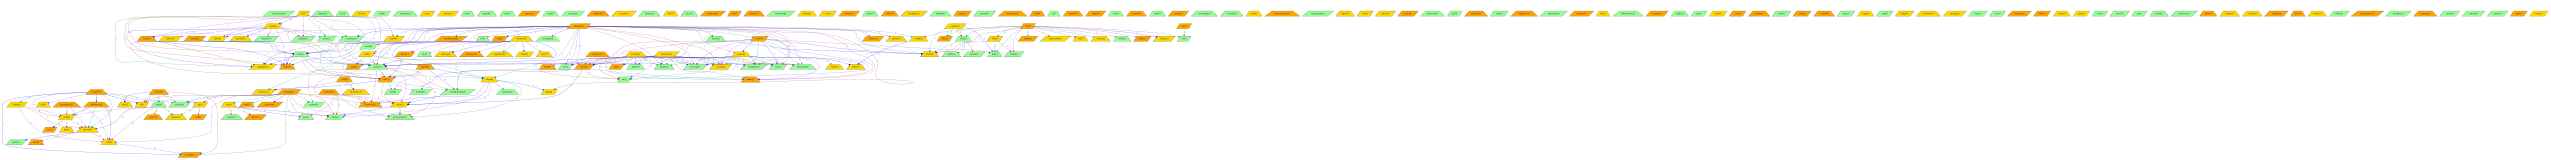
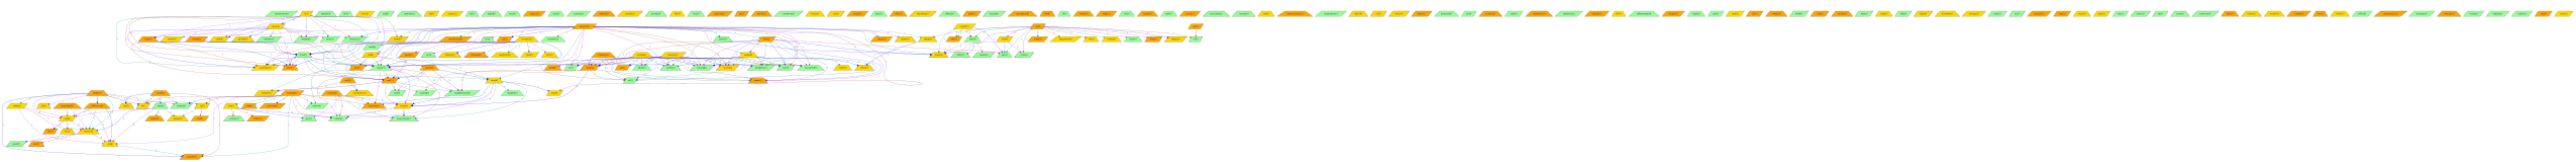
  digraph {
    fontname=Ubuntu
    node [color=darkgreen fillcolor=palegreen fontname=Ubuntu shape=parallelogram style=filled]
    edge [arrowhead=diamond color=brown fontname=Ubuntu]
    n1 [label="complainant(1)"]
    n2 [color=black fillcolor=orange label="population(2)" shape=trapezium]
    n3 [fillcolor=gold label="mvp(4)"]
    n4 [color=black fillcolor=gold label="netcom(5)" shape=trapezium]
    n5 [fillcolor=gold label="com(8)" shape=trapezium]
    n6 [color=black fillcolor=gold label="hsv(1)" shape=trapezium]
    n7 [color=black fillcolor=orange label="lsil(1)"]
    n8 [color=black label="guest(1)"]
    n9 [color=black fillcolor=orange label="vela(1)" shape=trapezium]
    n10 [color=black fillcolor=orange label="transfer(1)"]
    n11 [color=black label="asphalt(1)" shape=trapezium]
    n12 [label="isn(1)" shape=trapezium]
    n13 [fillcolor=gold label="force(1)"]
    n14 [label="yard(1)"]
    n15 [color=black label="someone(1)" shape=trapezium]
    n16 [color=black fillcolor=gold label="ass(1)"]
    n17 [fillcolor=gold label="person(1)"]
    n18 [fillcolor=gold label="caught(1)"]
    n19 [label="hole(2)" shape=trapezium]
    n20 [fillcolor=orange label="left(1)"]
    n21 [color=black fillcolor=gold label="street(2)" shape=trapezium]
    n22 [label="pot(1)" shape=trapezium]
    n23 [color=black label="traffic(1)" shape=trapezium]
    n24 [color=black label="hazard(1)"]
    n25 [color=black label="jm(1)" shape=trapezium]
    n26 [color=black fillcolor=gold label="moment(2)" shape=trapezium]
    n27 [color=black fillcolor=orange label="heard(1)"]
    n28 [color=black label="ran(1)" shape=trapezium]
    n29 [color=black label="drive(1)" shape=trapezium]
    n30 [color=black fillcolor=gold label="nothing(1)" shape=trapezium]
    n31 [label="house(11)" shape=trapezium]
    n32 [fillcolor=orange label="god(1)"]
    n33 [color=black fillcolor=orange label="shotguns(1)" shape=trapezium]
    n34 [fillcolor=gold label="everything(1)" shape=trapezium]
    n35 [color=black fillcolor=orange label="well(1)"]
    n36 [fillcolor=gold label="fired(1)"]
    n37 [fillcolor=gold label="shot(1)" shape=trapezium]
    n38 [fillcolor=gold label="subsidiary(1)"]
    n39 [fillcolor=orange label="idea(1)" shape=trapezium]
    n40 [label="author(1)"]
    n41 [fillcolor=orange label="economy(1)" shape=trapezium]
    n42 [color=black fillcolor=gold label="move(2)"]
    n43 [color=black label="government(1)" shape=trapezium]
    n44 [label="crime(2)"]
    n45 [label="neighborhood(3)"]
    n46 [color=black label="kind(1)"]
    n47 [label="figured(1)"]
    n48 [color=black fillcolor=gold label="interest(1)"]
    n49 [color=black label="stayed(1)" shape=trapezium]
    n50 [label="race(1)" shape=trapezium]
    n51 [fillcolor=orange label="meyers(2)"]
    n52 [label="card(1)" shape=trapezium]
    n53 [label="country(2)"]
    n54 [color=black fillcolor=orange label="oakland(1)" shape=trapezium]
    n55 [color=black fillcolor=gold label="consider(1)"]
    n56 [fillcolor=orange label="musician(1)" shape=trapezium]
    n57 [color=black label="psinntp(1)" shape=trapezium]
    n58 [fillcolor=gold label="fish(1)" shape=trapezium]
    n59 [color=black label="hour(1)" shape=trapezium]
    n60 [fillcolor=orange label="patching(1)"]
    n61 [color=black fillcolor=orange label="qk(1)"]
    n62 [color=black fillcolor=orange label="car(5)"]
    n63 [fillcolor=orange label="wreck(1)"]
    n64 [fillcolor=gold label="department(1)"]
    n65 [fillcolor=gold label="end(1)" shape=trapezium]
    n66 [color=black fillcolor=gold label="fire(4)"]
    n67 [color=black label="come(1)"]
    n68 [fillcolor=gold label="casino(2)" shape=trapezium]
    n69 [label="block(1)" shape=trapezium]
    n70 [color=black fillcolor=orange label="didn(1)"]
    n71 [color=black fillcolor=gold label="display(1)"]
    n72 [fillcolor=gold label="called(3)" shape=trapezium]
    n73 [color=black label="ve(1)"]
    n74 [color=black fillcolor=gold label="office(1)" shape=trapezium]
    n75 [color=black fillcolor=orange label="bonnie(1)" shape=trapezium]
    n76 [color=black fillcolor=orange label="article(2)" shape=trapezium]
    n77 [color=black label="edu(4)" shape=trapezium]
    n78 [color=black label="stratus(2)"]
    n79 [color=black fillcolor=gold label="sh(1)"]
    n80 [color=black fillcolor=gold label="gnv(2)" shape=trapezium]
    n81 [fillcolor=orange label="writes(1)" shape=trapezium]
    n82 [color=black fillcolor=gold label="wupost(1)" shape=trapezium]
    n83 [color=black fillcolor=orange label="subject(1)" shape=trapezium]
    n84 [color=black fillcolor=gold label="pill(1)" shape=trapezium]
    n85 [fillcolor=gold label="makes(1)"]
    n86 [fillcolor=orange label="difference(2)" shape=trapezium]
    n87 [color=black fillcolor=gold label="rtp(1)"]
    n88 [fillcolor=orange label="umd(1)"]
    n89 [color=black label="something(1)"]
    n90 [fillcolor=gold label="harley(1)" shape=trapezium]
    n91 [color=black fillcolor=gold label="care(1)"]
    n92 [fillcolor=orange label="swood(1)"]
    n93 [label="stop(1)" shape=trapezium]
    n94 [fillcolor=orange label="offer(1)" shape=trapezium]
    n95 [color=black fillcolor=gold label="plumbing(1)"]
    n96 [label="offered(1)" shape=trapezium]
    n97 [color=black fillcolor=orange label="path(1)"]
    n98 [color=black label="started(1)"]
    n99 [fillcolor=orange label="coincidence(1)" shape=trapezium]
    n100 [color=black fillcolor=orange label="talk(1)" shape=trapezium]
    n101 [label="liz(1)" shape=trapezium]
    n102 [fillcolor=orange label="waited(1)" shape=trapezium]
    n103 [color=black fillcolor=orange label="swept(1)"]
    n104 [color=black fillcolor=gold label="market(3)" shape=trapezium]
    n105 [fillcolor=orange label="book(1)" shape=trapezium]
    n106 [fillcolor=orange label="tax(1)"]
    n107 [label="asked(1)" shape=trapezium]
    n108 [label="va(1)"]
    n109 [color=black fillcolor=orange label="came(3)"]
    n110 [label="ad(1)"]
    n111 [color=black label="qualify(1)" shape=trapezium]
    n112 [color=black label="housing(1)"]
    n113 [color=black fillcolor=gold label="income(2)"]
    n114 [color=black label="loan(1)"]
    n115 [color=black label="exception(1)"]
    n116 [label="discovered(1)" shape=trapezium]
    n117 [color=black fillcolor=orange label="paper(1)" shape=trapezium]
    n118 [label="vice(1)" shape=trapezium]
    n119 [color=black fillcolor=gold label="la(1)"]
    n120 [color=black fillcolor=gold label="gang(2)"]
    n121 [fillcolor=gold label="name(1)"]
    n122 [label="presence(1)"]
    n123 [color=black fillcolor=orange label="notice(1)" shape=trapezium]
    n124 [color=black fillcolor=gold label="told(3)"]
    n125 [color=black label="address(1)"]
    n126 [color=black fillcolor=gold label="seems(1)"]
    n127 [label="court(1)"]
    n128 [fillcolor=gold label="story(6)" shape=trapezium]
    n129 [fillcolor=gold label="fashion(1)"]
    n130 [color=black fillcolor=gold label="decided(1)" shape=trapezium]
    n131 [color=black label="retaliate(1)"]
    n132 [fillcolor=orange label="agent(4)" shape=trapezium]
    n133 [fillcolor=gold label="find(2)"]
    n134 [label="laughed(1)" shape=trapezium]
    n135 [fillcolor=orange label="hunting(1)"]
    n136 [color=black fillcolor=gold label="one(1)" shape=trapezium]
    n137 [fillcolor=orange label="way(1)" shape=trapezium]
    n138 [color=black fillcolor=orange label="planning(1)"]
    n139 [color=black label="control(1)" shape=trapezium]
    n140 [color=black fillcolor=orange label="officer(1)"]
    n141 [color=black label="gun(1)" shape=trapezium]
    n142 [fillcolor=orange label="couple(1)" shape=trapezium]
    n143 [label="tank(1)" shape=trapezium]
    n144 [fillcolor=orange label="sound(1)"]
    n145 [color=black label="concluded(1)" shape=trapezium]
    n146 [color=black label="increase(1)" shape=trapezium]
    n147 [fillcolor=gold label="area(1)" shape=trapezium]
    n148 [fillcolor=orange label="communication(1)" shape=trapezium]
    n149 [label="cooperation(1)"]
    n150 [color=black fillcolor=gold label="repair(1)" shape=trapezium]
    n151 [color=black fillcolor=gold label="carl(1)"]
    n152 [color=black fillcolor=gold label="checking(1)"]
    n153 [color=black fillcolor=gold label="dance(1)"]
    n154 [color=black fillcolor=orange label="haven(1)"]
    n155 [label="bedroom(2)" shape=trapezium]
    n156 [label="jail(1)"]
    n157 [color=black fillcolor=orange label="painting(1)" shape=trapezium]
    n158 [fillcolor=orange label="phoenix(7)"]
    n159 [fillcolor=orange label="reason(1)"]
    n160 [fillcolor=orange label="time(2)"]
    n161 [color=black label="police(2)" shape=trapezium]
    n162 [fillcolor=gold label="estate(2)" shape=trapezium]
    n163 [color=black fillcolor=gold label="system(1)" shape=trapezium]
    n164 [fillcolor=orange label="conditioning(1)"]
    n165 [label="work(2)"]
    n166 [color=black label="air(1)" shape=trapezium]
    n167 [fillcolor=orange label="city(3)"]
    n168 [label="necessity(1)" shape=trapezium]
    n169 [fillcolor=gold label="made(1)" shape=trapezium]
    n170 [label="code(1)"]
    n171 [color=black fillcolor=orange label="reputation(1)" shape=trapezium]
    n172 [label="plastering(1)"]
    n173 [fillcolor=orange label="daylight(1)"]
    n174 [fillcolor=gold label="bill(1)" shape=trapezium]
    n175 [label="effectiveness(1)" shape=trapezium]
    n176 [fillcolor=orange label="bought(1)"]
    n177 [label="night(3)" shape=trapezium]
    n178 [label="gas(1)"]
    n179 [color=black fillcolor=orange label="money(2)"]
    n180 [fillcolor=gold label="total(1)"]
    n181 [color=black fillcolor=orange label="fuel(1)"]
    n182 [color=black fillcolor=orange label="needed(1)" shape=trapezium]
    n183 [color=black label="think(1)"]
    n184 [color=black fillcolor=orange label="mike(2)"]
    n185 [color=black fillcolor=orange label="trouble(1)" shape=trapezium]
    n186 [color=black label="date(1)"]
    n187 [fillcolor=gold label="copy(1)" shape=trapezium]
    n188 [color=black label="pelt(2)"]
    n189 [color=black fillcolor=gold label="dope(1)"]
    n190 [color=black fillcolor=gold label="burnham(1)" shape=trapezium]
    n191 [fillcolor=gold label="chicago(1)"]
    n192 [label="clyde(1)"]
    n193 [color=black label="sun(1)"]
    n194 [fillcolor=orange label="attitude(1)"]
    n195 [fillcolor=orange label="take(1)"]
    n196 [fillcolor=gold label="wasn(1)" shape=trapezium]
    n197 [fillcolor=gold label="gmt(1)"]
    n198 [label="van(1)"]
    n199 [color=black label="christ(1)"]
    n200 [label="apr(1)"]
    n201 [color=black label="uunet(1)" shape=trapezium]
    n202 [fillcolor=orange label="sez(1)"]
    n203 [color=black label="california(1)"]
    n204 [fillcolor=orange label="leslie(1)" shape=trapezium]
    n205 [color=black fillcolor=gold label="citizen(1)" shape=trapezium]
    n206 [fillcolor=gold label="month(1)" shape=trapezium]
    n207 [color=black fillcolor=orange label="coasted(1)"]
    n208 [fillcolor=orange label="roof(2)" shape=trapezium]
    n209 [color=black fillcolor=gold label="foundation(1)" shape=trapezium]
    n210 [color=black fillcolor=orange label="jrm(1)" shape=trapezium]
    n211 [fillcolor=gold label="watch(1)" shape=trapezium]
    n212 [fillcolor=orange label="arizona(3)" shape=trapezium]
    n213 [label="effect(1)"]
    n214 [color=black fillcolor=orange label="organization(1)"]
    n215 [label="davidson(1)"]
    n216 [color=black fillcolor=orange label="message(1)" shape=trapezium]
    n217 [label="writes(2)"]
    n218 [label="nobody(1)"]
    n219 [label="rowan(1)"]
    n220 [fillcolor=orange label="step(1)"]
    n221 [fillcolor=gold label="wave(1)"]
    n2 -> n3 [label=1]
    n2 -> n4 [arrowhead=box color=purple label=1]
    n2 -> n5 [arrowhead=box color=purple label=1]
    n3 -> n4 [arrowhead=box color=purple label=2]
    n3 -> n6 [arrowhead=box color=purple label=1]
    n3 -> n7 [arrowhead=box color=blue label=1]
    n4 -> n5 [label=4]
    n4 -> n8 [color=blue label=1]
    n4 -> n9 [arrowhead=box label=1]
    n5 -> n10 [color=teal label=2]
    n18 -> n19 [arrowhead=box label=1]
    n18 -> n20 [arrowhead=box color=teal label=1]
    n18 -> n21 [arrowhead=box color=teal label=1]
    n18 -> n22 [color=blue label=1]
    n19 -> n21 [arrowhead=box color=teal label=1]
    n19 -> n23 [arrowhead=box color=teal label=1]
    n19 -> n24 [label=1]
    n26 -> n27 [arrowhead=box color=purple label=1]
    n26 -> n28 [color=purple label=1]
    n26 -> n29 [arrowhead=box color=blue label=1]
    n26 -> n29 [arrowhead=box label=1]
    n26 -> n30 [arrowhead=box color=blue label=1]
    n26 -> n31 [arrowhead=box color=blue label=1]
    n26 -> n32 [color=blue label=1]
    n26 -> n33 [arrowhead=box color=purple label=1]
    n26 -> n34 [arrowhead=box color=teal label=1]
    n26 -> n35 [arrowhead=box color=blue label=1]
    n26 -> n36 [color=blue label=1]
    n26 -> n37 [label=1]
    n29 -> n31 [arrowhead=box color=purple label=1]
    n29 -> n31 [arrowhead=box color=teal label=1]
    n29 -> n35 [color=blue label=1]
    n29 -> n35 [arrowhead=box label=1]
    n29 -> n38 [color=blue label=1]
    n29 -> n38 [color=blue label=1]
    n29 -> n39 [color=blue label=1]
    n29 -> n39 [color=purple label=1]
    n31 -> n35 [arrowhead=box label=1]
    n31 -> n40 [color=teal label=1]
    n31 -> n41 [arrowhead=box label=1]
    n31 -> n42 [color=purple label=1]
    n31 -> n43 [label=1]
    n31 -> n44 [label=1]
    n31 -> n45 [label=2]
    n35 -> n42 [label=1]
    n35 -> n45 [arrowhead=box color=teal label=2]
    n35 -> n46 [color=teal label=1]
    n35 -> n47 [color=purple label=1]
    n35 -> n48 [color=blue label=1]
    n42 -> n43 [color=blue label=1]
    n42 -> n44 [color=blue label=1]
    n45 -> n42 [color=blue label=1]
    n62 -> n19 [color=teal label=1]
    n62 -> n20 [color=teal label=1]
    n62 -> n21 [arrowhead=box label=1]
    n62 -> n22 [color=teal label=1]
    n62 -> n63 [color=teal label=1]
    n62 -> n64 [label=1]
    n62 -> n65 [arrowhead=box label=1]
    n62 -> n66 [color=purple label=3]
    n62 -> n67 [label=1]
    n62 -> n68 [color=teal label=1]
    n62 -> n69 [label=1]
    n62 -> n70 [color=purple label=1]
    n62 -> n71 [arrowhead=box color=blue label=1]
    n62 -> n72 [arrowhead=box label=1]
    n62 -> n73 [label=1]
    n66 -> n21 [arrowhead=box color=purple label=1]
    n66 -> n22 [arrowhead=box color=teal label=1]
    n66 -> n67 [arrowhead=box color=purple label=2]
    n72 -> n74 [arrowhead=box color=blue label=1]
    n76 -> n10 [label=1]
    n76 -> n77 [arrowhead=box color=teal label=1]
    n76 -> n78 [color=teal label=1]
    n76 -> n79 [label=1]
    n76 -> n80 [arrowhead=box color=blue label=1]
    n77 -> n3 [color=purple label=2]
    n77 -> n4 [color=blue label=2]
    n77 -> n5 [label=2]
    n77 -> n81 [label=2]
    n77 -> n82 [arrowhead=box color=teal label=2]
    n83 -> n3 [arrowhead=box color=purple label=1]
    n83 -> n4 [arrowhead=box color=teal label=1]
    n83 -> n10 [color=blue label=1]
    n83 -> n78 [color=purple label=1]
    n83 -> n79 [arrowhead=box color=blue label=1]
    n83 -> n84 [arrowhead=box color=purple label=1]
    n83 -> n85 [color=teal label=1]
    n83 -> n86 [color=blue label=1]
    n83 -> n87 [color=teal label=1]
    n85 -> n3 [label=8]
    n85 -> n4 [arrowhead=box label=1]
    n85 -> n5 [color=purple label=1]
    n86 -> n3 [color=blue label=1]
    n86 -> n4 [arrowhead=box color=teal label=1]
    n86 -> n5 [color=blue label=1]
    n87 -> n82 [color=teal label=1]
    n87 -> n88 [color=purple label=1]
    n104 -> n31 [color=blue label=1]
    n104 -> n105 [color=blue label=2]
    n104 -> n106 [color=teal label=2]
    n104 -> n107 [arrowhead=box color=purple label=1]
    n104 -> n108 [label=2]
    n104 -> n109 [label=2]
    n104 -> n110 [arrowhead=box label=2]
    n104 -> n111 [arrowhead=box color=teal label=2]
    n104 -> n112 [color=blue label=2]
    n104 -> n113 [arrowhead=box color=purple label=2]
    n104 -> n114 [color=teal label=2]
    n104 -> n115 [arrowhead=box color=blue label=2]
    n104 -> n116 [label=2]
    n104 -> n117 [color=teal label=2]
    n109 -> n42 [color=blue label=1]
    n109 -> n45 [arrowhead=box label=1]
-   n109 -> n47 [color=blue label=1]
+   n109 -> n47 [label=1]
    n109 -> n110 [color=teal label=1]
    n109 -> n117 [arrowhead=box color=teal label=1]
    n119 -> n29 [label=2]
    n119 -> n31 [color=teal label=1]
    n119 -> n38 [color=teal label=1]
    n119 -> n39 [arrowhead=box label=1]
    n119 -> n120 [color=blue label=1]
    n119 -> n121 [arrowhead=box color=purple label=1]
    n119 -> n122 [label=1]
    n119 -> n123 [arrowhead=box color=purple label=1]
    n119 -> n124 [color=purple label=1]
    n119 -> n125 [arrowhead=box color=purple label=1]
    n119 -> n126 [label=1]
    n119 -> n127 [arrowhead=box color=teal label=1]
    n119 -> n128 [arrowhead=box color=teal label=1]
    n120 -> n31 [arrowhead=box label=7]
    n120 -> n38 [color=blue label=1]
    n120 -> n39 [arrowhead=box color=purple label=1]
    n120 -> n121 [color=blue label=1]
    n120 -> n122 [arrowhead=box color=teal label=1]
    n120 -> n123 [arrowhead=box color=purple label=1]
    n120 -> n125 [label=1]
    n120 -> n127 [color=purple label=1]
    n120 -> n129 [color=purple label=1]
    n120 -> n130 [color=blue label=1]
    n120 -> n131 [color=teal label=1]
    n123 -> n29 [color=blue label=1]
    n123 -> n38 [arrowhead=box label=1]
    n123 -> n39 [arrowhead=box color=blue label=1]
    n124 -> n31 [color=teal label=1]
    n124 -> n32 [color=blue label=1]
    n124 -> n35 [color=purple label=1]
    n124 -> n128 [color=teal label=2]
    n124 -> n132 [label=1]
    n128 -> n41 [color=blue label=1]
    n128 -> n42 [arrowhead=box color=blue label=1]
    n128 -> n43 [arrowhead=box color=teal label=1]
    n128 -> n44 [arrowhead=box color=purple label=1]
    n128 -> n133 [color=blue label=1]
    n128 -> n134 [color=teal label=1]
    n132 -> n35 [arrowhead=box color=blue label=1]
    n132 -> n45 [color=blue label=2]
    n132 -> n46 [arrowhead=box color=purple label=1]
    n132 -> n128 [color=blue label=1]
    n135 -> n5 [arrowhead=box color=purple label=1]
    n135 -> n10 [color=teal label=1]
    n135 -> n40 [arrowhead=box color=teal label=1]
    n135 -> n41 [label=1]
    n135 -> n42 [label=1]
    n135 -> n43 [color=purple label=1]
    n135 -> n44 [arrowhead=box label=1]
    n135 -> n78 [arrowhead=box color=blue label=1]
    n135 -> n79 [arrowhead=box label=1]
    n135 -> n87 [arrowhead=box label=1]
    n135 -> n136 [arrowhead=box color=teal label=1]
    n135 -> n137 [color=teal label=1]
    n135 -> n138 [color=blue label=1]
    n136 -> n44 [arrowhead=box color=blue label=2]
    n136 -> n139 [label=1]
    n136 -> n140 [arrowhead=box label=1]
    n136 -> n141 [color=blue label=1]
    n152 -> n31 [arrowhead=box label=1]
    n152 -> n106 [color=blue label=1]
    n152 -> n107 [color=blue label=1]
    n152 -> n108 [arrowhead=box color=blue label=1]
    n152 -> n109 [arrowhead=box color=purple label=1]
    n152 -> n110 [arrowhead=box color=purple label=1]
    n152 -> n111 [arrowhead=box color=teal label=1]
    n152 -> n112 [color=purple label=1]
    n152 -> n113 [arrowhead=box color=teal label=1]
    n152 -> n114 [arrowhead=box color=teal label=1]
    n152 -> n115 [color=purple label=1]
    n152 -> n116 [label=1]
    n152 -> n117 [arrowhead=box label=1]
    n158 -> n21 [color=teal label=1]
    n158 -> n29 [color=blue label=1]
    n158 -> n31 [arrowhead=box label=1]
    n158 -> n38 [arrowhead=box label=1]
    n158 -> n39 [color=blue label=1]
    n158 -> n72 [color=teal label=1]
    n158 -> n108 [arrowhead=box color=purple label=1]
-   n158 -> n109 [color=purple label=2]
+   n56 -> n109 [color=purple label=2]
    n158 -> n110 [label=1]
    n158 -> n111 [arrowhead=box color=purple label=1]
    n158 -> n112 [label=1]
    n158 -> n113 [arrowhead=box label=1]
    n158 -> n114 [label=1]
    n158 -> n115 [color=teal label=1]
    n158 -> n116 [color=purple label=1]
    n158 -> n117 [color=purple label=1]
    n158 -> n122 [arrowhead=box color=blue label=1]
    n158 -> n123 [color=purple label=1]
    n158 -> n124 [arrowhead=box color=purple label=1]
    n158 -> n126 [arrowhead=box color=teal label=1]
    n158 -> n128 [arrowhead=box color=teal label=1]
    n158 -> n133 [arrowhead=box label=1]
    n158 -> n159 [color=purple label=1]
    n158 -> n160 [color=teal label=1]
    n158 -> n161 [arrowhead=box color=teal label=1]
    n158 -> n162 [label=1]
    n158 -> n163 [color=purple label=1]
    n158 -> n164 [arrowhead=box color=teal label=1]
    n158 -> n165 [color=teal label=1]
    n158 -> n166 [label=1]
    n158 -> n167 [arrowhead=box color=blue label=1]
    n158 -> n168 [label=1]
    n160 -> n21 [color=blue label=1]
    n160 -> n22 [arrowhead=box label=1]
    n160 -> n109 [label=1]
    n160 -> n110 [arrowhead=box color=teal label=1]
    n160 -> n111 [color=teal label=1]
    n160 -> n112 [arrowhead=box color=purple label=1]
    n160 -> n113 [arrowhead=box color=purple label=1]
    n160 -> n114 [color=blue label=1]
    n160 -> n115 [arrowhead=box color=teal label=1]
    n160 -> n116 [color=purple label=1]
    n160 -> n117 [color=purple label=1]
    n160 -> n162 [color=blue label=1]
    n161 -> n21 [color=blue label=1]
    n161 -> n109 [arrowhead=box label=1]
    n162 -> n31 [arrowhead=box color=blue label=1]
    n162 -> n74 [arrowhead=box color=blue label=1]
    n162 -> n109 [arrowhead=box color=blue label=1]
    n162 -> n110 [color=teal label=1]
    n162 -> n111 [arrowhead=box color=teal label=1]
    n162 -> n112 [arrowhead=box color=blue label=1]
    n162 -> n113 [color=teal label=1]
    n162 -> n114 [arrowhead=box color=teal label=1]
    n162 -> n115 [arrowhead=box label=1]
    n162 -> n116 [color=teal label=1]
    n162 -> n117 [arrowhead=box color=purple label=1]
    n162 -> n169 [color=teal label=1]
    n165 -> n48 [arrowhead=box color=teal label=1]
    n179 -> n29 [arrowhead=box color=blue label=1]
    n179 -> n31 [color=teal label=1]
    n179 -> n32 [color=teal label=1]
    n179 -> n35 [label=1]
    n202 -> n73 [label=1]
    n208 -> n48 [arrowhead=box label=1]
    n208 -> n209 [arrowhead=box color=blue label=1]
    n212 -> n41 [arrowhead=box label=3]
    n212 -> n42 [arrowhead=box color=purple label=3]
    n212 -> n43 [color=teal label=3]
    n212 -> n44 [label=3]
    n212 -> n141 [color=purple label=1]
  }
